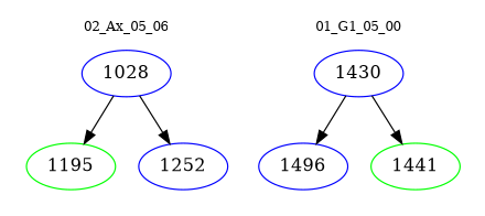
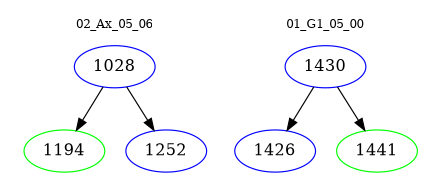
  digraph {
    node [color=blue]
    edge [color=black]
    n1 [label=1028]
-   n2 [color=green label=1195]
+   n2 [color=green label=1194]
    n3 [label=1252]
    n4 [label=1430]
-   n5 [label=1496]
+   n5 [label=1426]
    n6 [color=green label=1441]
    subgraph cluster_1 {
      color=white
      fontsize=10
      label="02_Ax_05_06"
      n1
      n2
      n3
    }
    subgraph cluster_2 {
      color=white
      fontsize=10
      label="01_G1_05_00"
      n4
      n5
      n6
    }
    n1 -> n2
    n1 -> n3
    n4 -> n5
    n4 -> n6
  }
